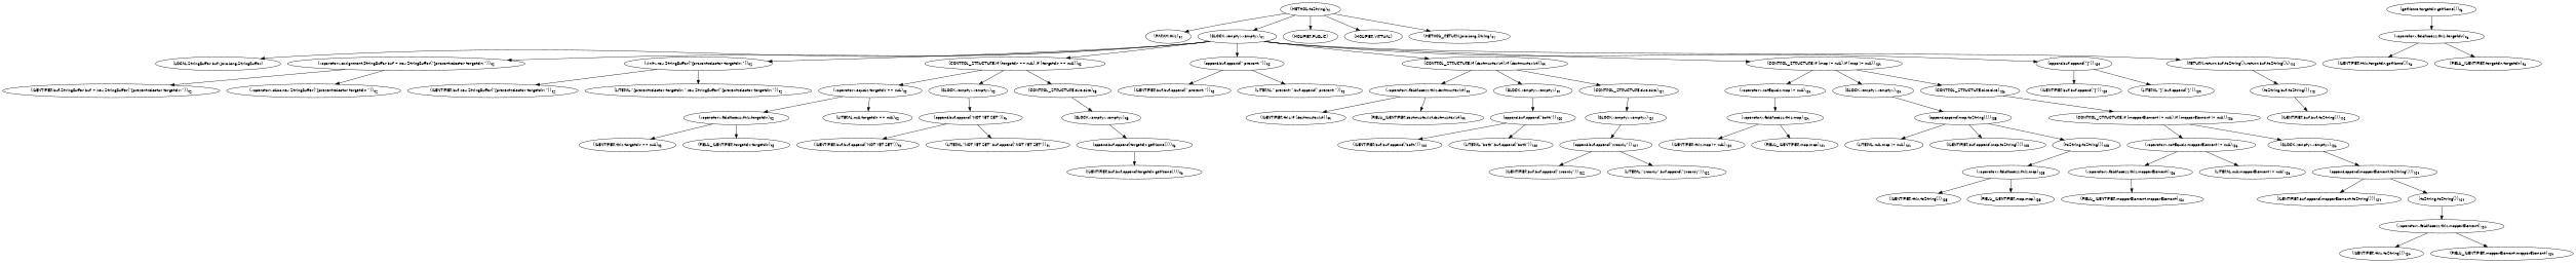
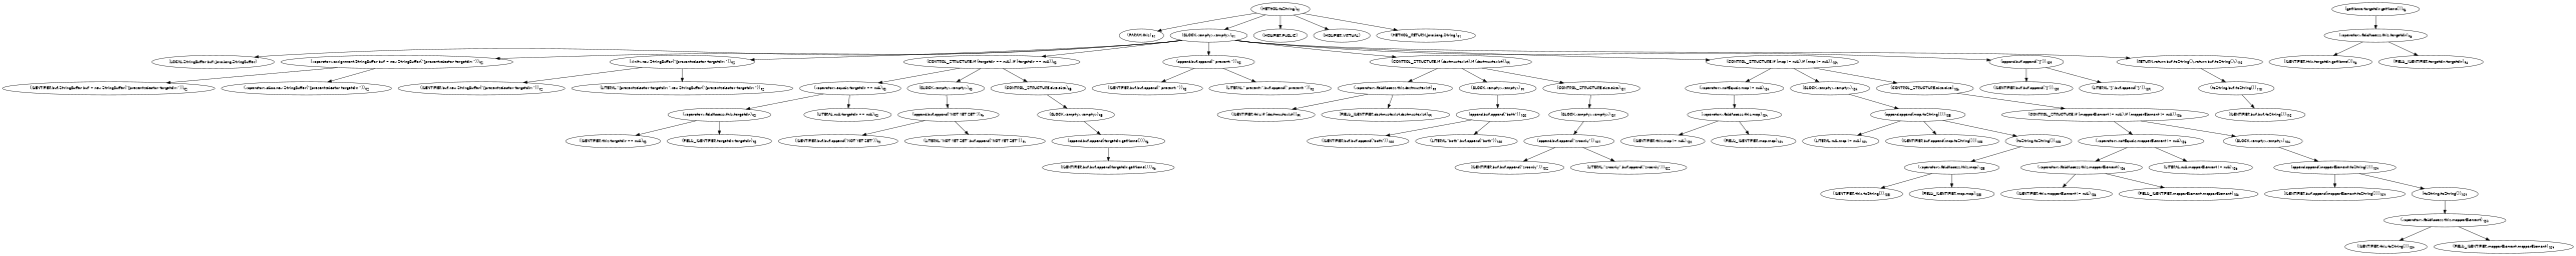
  digraph {
    fontname="Patrick Hand"
    node [fontname="Patrick Hand"]
    edge [fontname="Patrick Hand"]
    n1 [label=<(METHOD,toString)<SUB>91</SUB>>]
    n2 [label=<(PARAM,this)<SUB>91</SUB>>]
    n3 [label=<(BLOCK,&lt;empty&gt;,&lt;empty&gt;)<SUB>91</SUB>>]
    n4 [label=<(MODIFIER,PUBLIC)>]
    n5 [label=<(MODIFIER,VIRTUAL)>]
    n6 [label=<(METHOD_RETURN,java.lang.String)<SUB>91</SUB>>]
    n7 [label=<(LOCAL,StringBuffer buf: java.lang.StringBuffer)>]
    n8 [label=<(&lt;operator&gt;.assignment,StringBuffer buf = new StringBuffer(&quot;{presentselector targetdir: &quot;))<SUB>92</SUB>>]
    n9 [label=<(&lt;init&gt;,new StringBuffer(&quot;{presentselector targetdir: &quot;))<SUB>92</SUB>>]
    n10 [label=<(CONTROL_STRUCTURE,if (targetdir == null),if (targetdir == null))<SUB>93</SUB>>]
    n11 [label=<(append,buf.append(&quot; present: &quot;))<SUB>98</SUB>>]
    n12 [label=<(CONTROL_STRUCTURE,if (destmustexist),if (destmustexist))<SUB>99</SUB>>]
    n13 [label=<(CONTROL_STRUCTURE,if (map != null),if (map != null))<SUB>104</SUB>>]
    n14 [label=<(append,buf.append(&quot;}&quot;))<SUB>109</SUB>>]
    n15 [label=<(RETURN,return buf.toString();,return buf.toString();)<SUB>110</SUB>>]
    n16 [label=<(IDENTIFIER,buf,StringBuffer buf = new StringBuffer(&quot;{presentselector targetdir: &quot;))<SUB>92</SUB>>]
    n17 [label=<(&lt;operator&gt;.alloc,new StringBuffer(&quot;{presentselector targetdir: &quot;))<SUB>92</SUB>>]
    n18 [label=<(IDENTIFIER,buf,new StringBuffer(&quot;{presentselector targetdir: &quot;))<SUB>92</SUB>>]
    n19 [label=<(LITERAL,&quot;{presentselector targetdir: &quot;,new StringBuffer(&quot;{presentselector targetdir: &quot;))<SUB>92</SUB>>]
    n20 [label=<(&lt;operator&gt;.equals,targetdir == null)<SUB>93</SUB>>]
    n21 [label=<(BLOCK,&lt;empty&gt;,&lt;empty&gt;)<SUB>93</SUB>>]
    n22 [label=<(CONTROL_STRUCTURE,else,else)<SUB>95</SUB>>]
    n23 [label=<(IDENTIFIER,buf,buf.append(&quot; present: &quot;))<SUB>98</SUB>>]
    n24 [label=<(LITERAL,&quot; present: &quot;,buf.append(&quot; present: &quot;))<SUB>98</SUB>>]
    n25 [label=<(&lt;operator&gt;.fieldAccess,this.destmustexist)<SUB>99</SUB>>]
    n26 [label=<(BLOCK,&lt;empty&gt;,&lt;empty&gt;)<SUB>99</SUB>>]
    n27 [label=<(CONTROL_STRUCTURE,else,else)<SUB>101</SUB>>]
    n28 [label=<(&lt;operator&gt;.notEquals,map != null)<SUB>104</SUB>>]
    n29 [label=<(BLOCK,&lt;empty&gt;,&lt;empty&gt;)<SUB>104</SUB>>]
    n30 [label=<(CONTROL_STRUCTURE,else,else)<SUB>106</SUB>>]
    n31 [label=<(IDENTIFIER,buf,buf.append(&quot;}&quot;))<SUB>109</SUB>>]
    n32 [label=<(LITERAL,&quot;}&quot;,buf.append(&quot;}&quot;))<SUB>109</SUB>>]
    n33 [label=<(toString,buf.toString())<SUB>110</SUB>>]
    n34 [label=<(&lt;operator&gt;.fieldAccess,this.targetdir)<SUB>93</SUB>>]
    n35 [label=<(LITERAL,null,targetdir == null)<SUB>93</SUB>>]
    n36 [label=<(append,buf.append(&quot;NOT YET SET&quot;))<SUB>94</SUB>>]
    n37 [label=<(BLOCK,&lt;empty&gt;,&lt;empty&gt;)<SUB>95</SUB>>]
    n38 [label=<(IDENTIFIER,this,targetdir == null)<SUB>93</SUB>>]
    n39 [label=<(FIELD_IDENTIFIER,targetdir,targetdir)<SUB>93</SUB>>]
    n40 [label=<(IDENTIFIER,buf,buf.append(&quot;NOT YET SET&quot;))<SUB>94</SUB>>]
    n41 [label=<(LITERAL,&quot;NOT YET SET&quot;,buf.append(&quot;NOT YET SET&quot;))<SUB>94</SUB>>]
    n42 [label=<(append,buf.append(targetdir.getName()))<SUB>96</SUB>>]
    n43 [label=<(IDENTIFIER,buf,buf.append(targetdir.getName()))<SUB>96</SUB>>]
    n44 [label=<(getName,targetdir.getName())<SUB>96</SUB>>]
    n45 [label=<(&lt;operator&gt;.fieldAccess,this.targetdir)<SUB>96</SUB>>]
    n46 [label=<(IDENTIFIER,this,targetdir.getName())<SUB>96</SUB>>]
    n47 [label=<(FIELD_IDENTIFIER,targetdir,targetdir)<SUB>96</SUB>>]
    n48 [label=<(IDENTIFIER,this,if (destmustexist))<SUB>99</SUB>>]
    n49 [label=<(FIELD_IDENTIFIER,destmustexist,destmustexist)<SUB>99</SUB>>]
    n50 [label=<(append,buf.append(&quot;both&quot;))<SUB>100</SUB>>]
    n51 [label=<(BLOCK,&lt;empty&gt;,&lt;empty&gt;)<SUB>101</SUB>>]
    n52 [label=<(IDENTIFIER,buf,buf.append(&quot;both&quot;))<SUB>100</SUB>>]
    n53 [label=<(LITERAL,&quot;both&quot;,buf.append(&quot;both&quot;))<SUB>100</SUB>>]
    n54 [label=<(append,buf.append(&quot;srconly&quot;))<SUB>102</SUB>>]
    n55 [label=<(IDENTIFIER,buf,buf.append(&quot;srconly&quot;))<SUB>102</SUB>>]
    n56 [label=<(LITERAL,&quot;srconly&quot;,buf.append(&quot;srconly&quot;))<SUB>102</SUB>>]
    n57 [label=<(&lt;operator&gt;.fieldAccess,this.map)<SUB>104</SUB>>]
    n58 [label=<(append,append(map.toString()))<SUB>105</SUB>>]
    n59 [label=<(CONTROL_STRUCTURE,if (mapperElement != null),if (mapperElement != null))<SUB>106</SUB>>]
    n60 [label=<(IDENTIFIER,this,map != null)<SUB>104</SUB>>]
    n61 [label=<(FIELD_IDENTIFIER,map,map)<SUB>104</SUB>>]
    n62 [label=<(LITERAL,null,map != null)<SUB>104</SUB>>]
    n63 [label=<(IDENTIFIER,buf,append(map.toString()))<SUB>105</SUB>>]
    n64 [label=<(toString,toString())<SUB>105</SUB>>]
    n65 [label=<(&lt;operator&gt;.fieldAccess,this.map)<SUB>105</SUB>>]
    n66 [label=<(IDENTIFIER,this,toString())<SUB>105</SUB>>]
    n67 [label=<(FIELD_IDENTIFIER,map,map)<SUB>105</SUB>>]
    n68 [label=<(&lt;operator&gt;.notEquals,mapperElement != null)<SUB>106</SUB>>]
    n69 [label=<(BLOCK,&lt;empty&gt;,&lt;empty&gt;)<SUB>106</SUB>>]
    n70 [label=<(&lt;operator&gt;.fieldAccess,this.mapperElement)<SUB>106</SUB>>]
    n71 [label=<(LITERAL,null,mapperElement != null)<SUB>106</SUB>>]
    n72 [label=<(append,append(mapperElement.toString()))<SUB>107</SUB>>]
+   n73 [label=<(IDENTIFIER,this,mapperElement != null)<SUB>106</SUB>>]
    n74 [label=<(FIELD_IDENTIFIER,mapperElement,mapperElement)<SUB>106</SUB>>]
    n75 [label=<(IDENTIFIER,buf,append(mapperElement.toString()))<SUB>107</SUB>>]
    n76 [label=<(toString,toString())<SUB>107</SUB>>]
    n77 [label=<(&lt;operator&gt;.fieldAccess,this.mapperElement)<SUB>107</SUB>>]
    n78 [label=<(IDENTIFIER,this,toString())<SUB>107</SUB>>]
    n79 [label=<(FIELD_IDENTIFIER,mapperElement,mapperElement)<SUB>107</SUB>>]
    n80 [label=<(IDENTIFIER,buf,buf.toString())<SUB>110</SUB>>]
    n1 -> n2
    n1 -> n3
    n1 -> n4
    n1 -> n5
    n1 -> n6
    n3 -> n7
    n3 -> n8
    n3 -> n9
    n3 -> n10
    n3 -> n11
    n3 -> n12
    n3 -> n13
    n3 -> n14
    n3 -> n15
    n8 -> n16
    n8 -> n17
    n9 -> n18
    n9 -> n19
    n10 -> n20
    n10 -> n21
    n10 -> n22
    n11 -> n23
    n11 -> n24
    n12 -> n25
    n12 -> n26
    n12 -> n27
    n13 -> n28
    n13 -> n29
    n13 -> n30
    n14 -> n31
    n14 -> n32
    n15 -> n33
    n20 -> n34
    n20 -> n35
    n21 -> n36
    n22 -> n37
    n25 -> n48
    n25 -> n49
    n26 -> n50
    n27 -> n51
    n28 -> n57
    n29 -> n58
    n30 -> n59
    n33 -> n80
    n34 -> n38
    n34 -> n39
    n36 -> n40
    n36 -> n41
    n37 -> n42
    n42 -> n43
    n44 -> n45
    n45 -> n46
    n45 -> n47
    n50 -> n52
    n50 -> n53
    n51 -> n54
    n54 -> n55
    n54 -> n56
    n57 -> n60
    n57 -> n61
    n58 -> n62
    n58 -> n63
    n58 -> n64
    n59 -> n68
    n59 -> n69
    n64 -> n65
    n65 -> n66
    n65 -> n67
    n68 -> n70
    n68 -> n71
    n69 -> n72
+   n70 -> n73
    n70 -> n74
    n72 -> n75
    n72 -> n76
    n76 -> n77
    n77 -> n78
    n77 -> n79
  }
